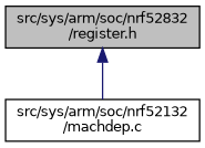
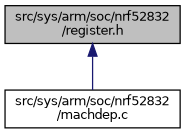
  digraph {
    node [color=black fontname=Helvetica fontsize=10 shape=record style=filled]
    n1 [fillcolor=grey75 fontcolor=black height=0.2 label="src/sys/arm/soc/nrf52832\l/register.h" width=0.4]
-   n2 [fillcolor=white height=0.2 label="src/sys/arm/soc/nrf52132\l/machdep.c" width=0.4]
+   n2 [fillcolor=white height=0.2 label="src/sys/arm/soc/nrf52832\l/machdep.c" width=0.4]
    n1 -> n2 [color=midnightblue dir=back fontname=Helvetica fontsize=10 labelfontname=Helvetica labelfontsize=10 style=solid]
  }
